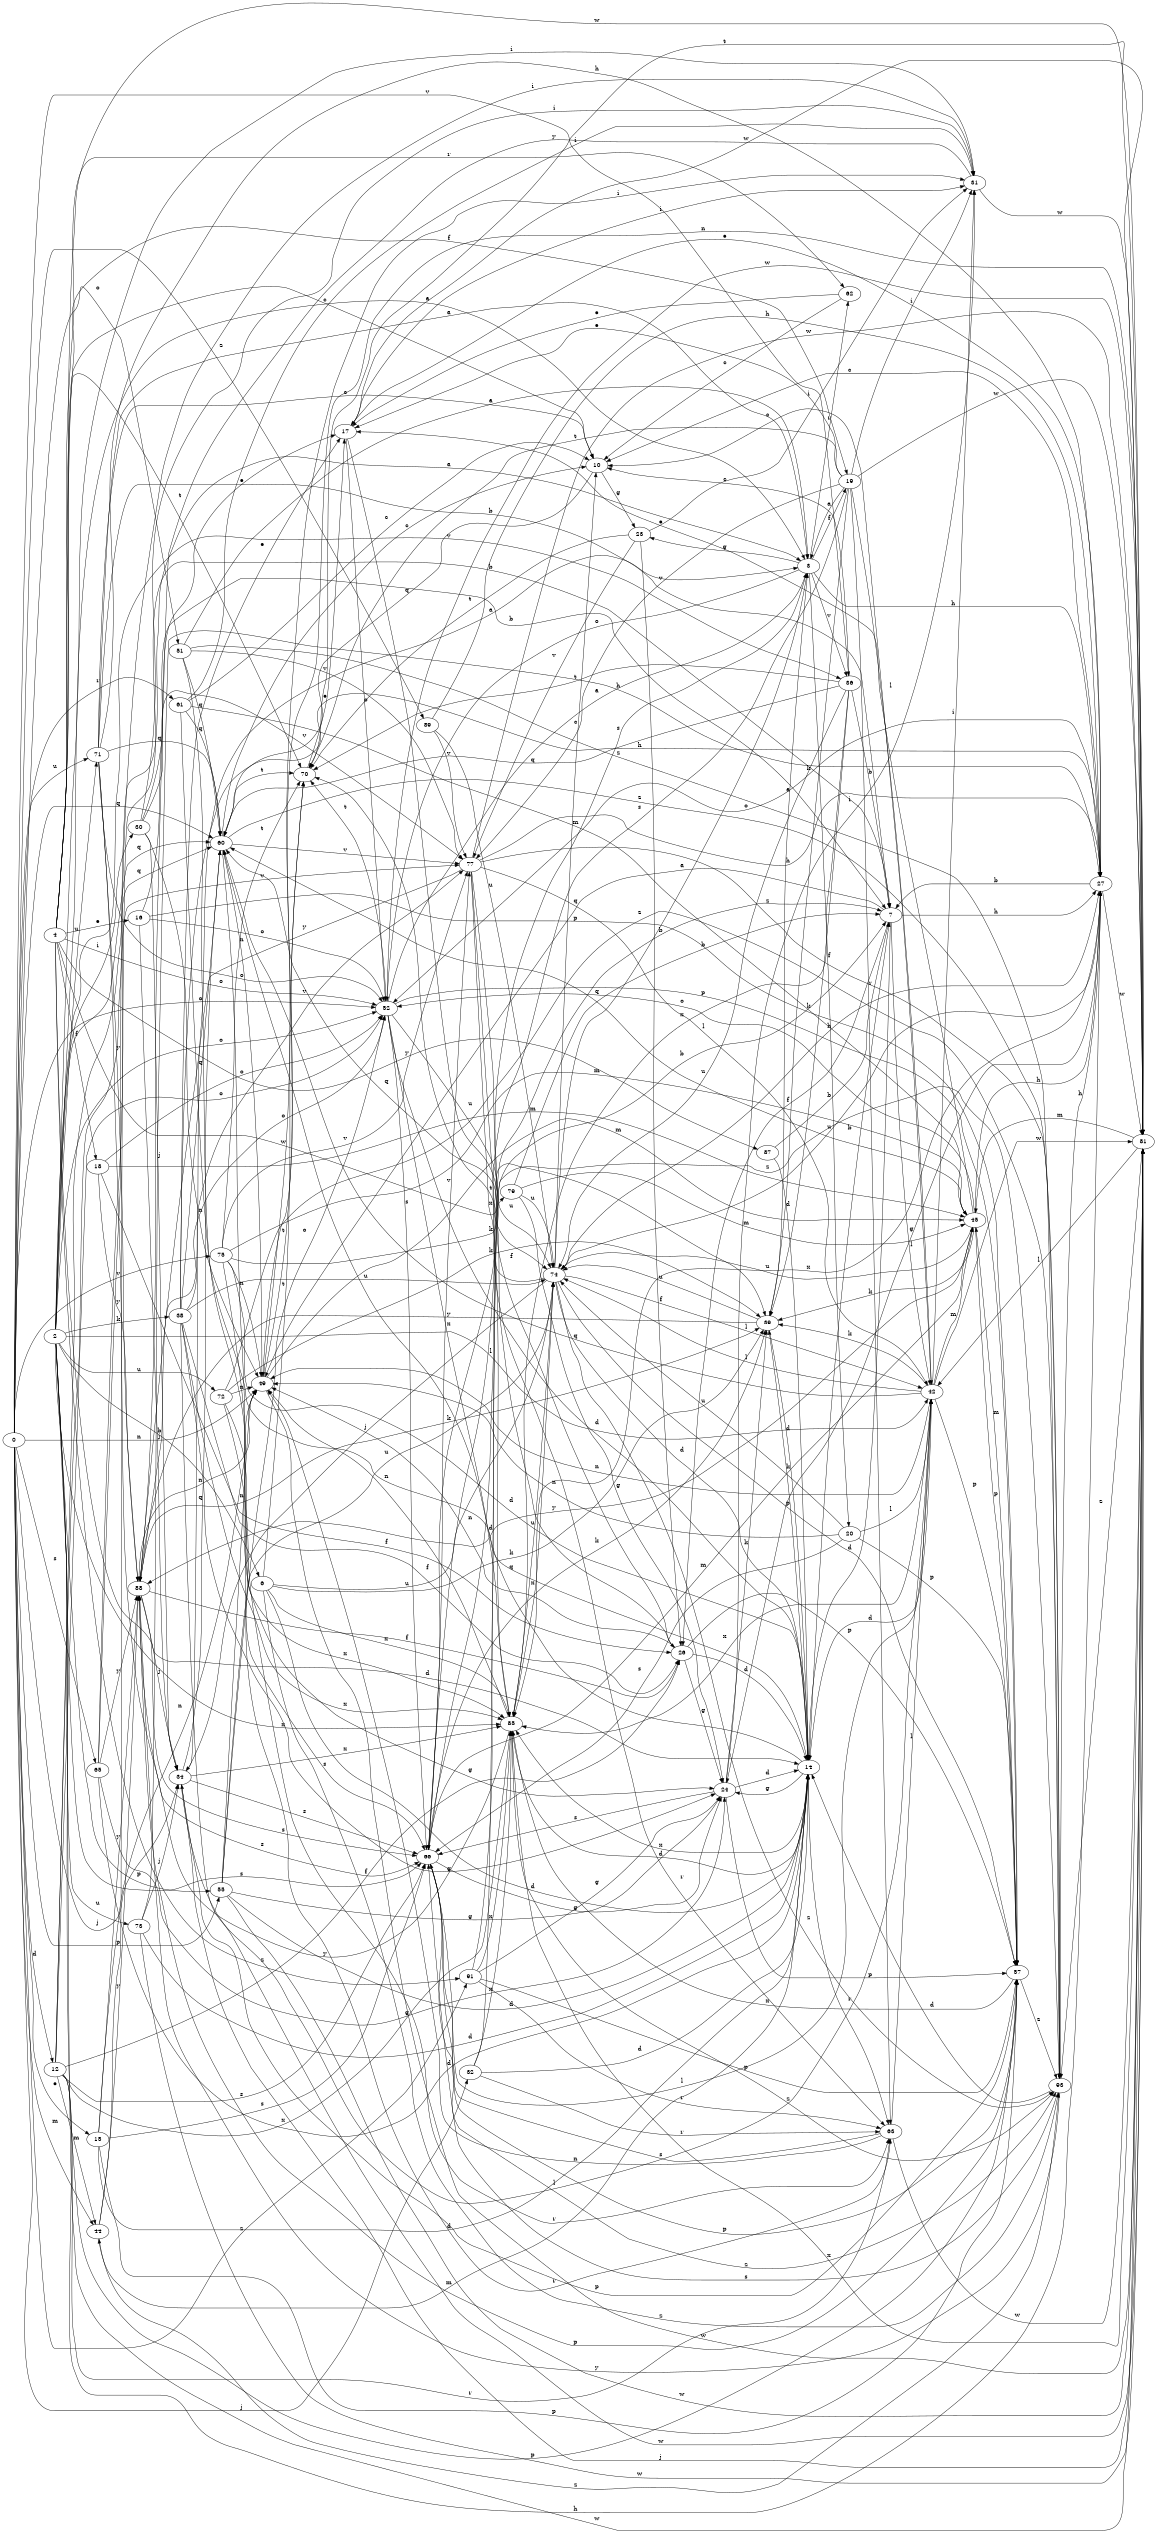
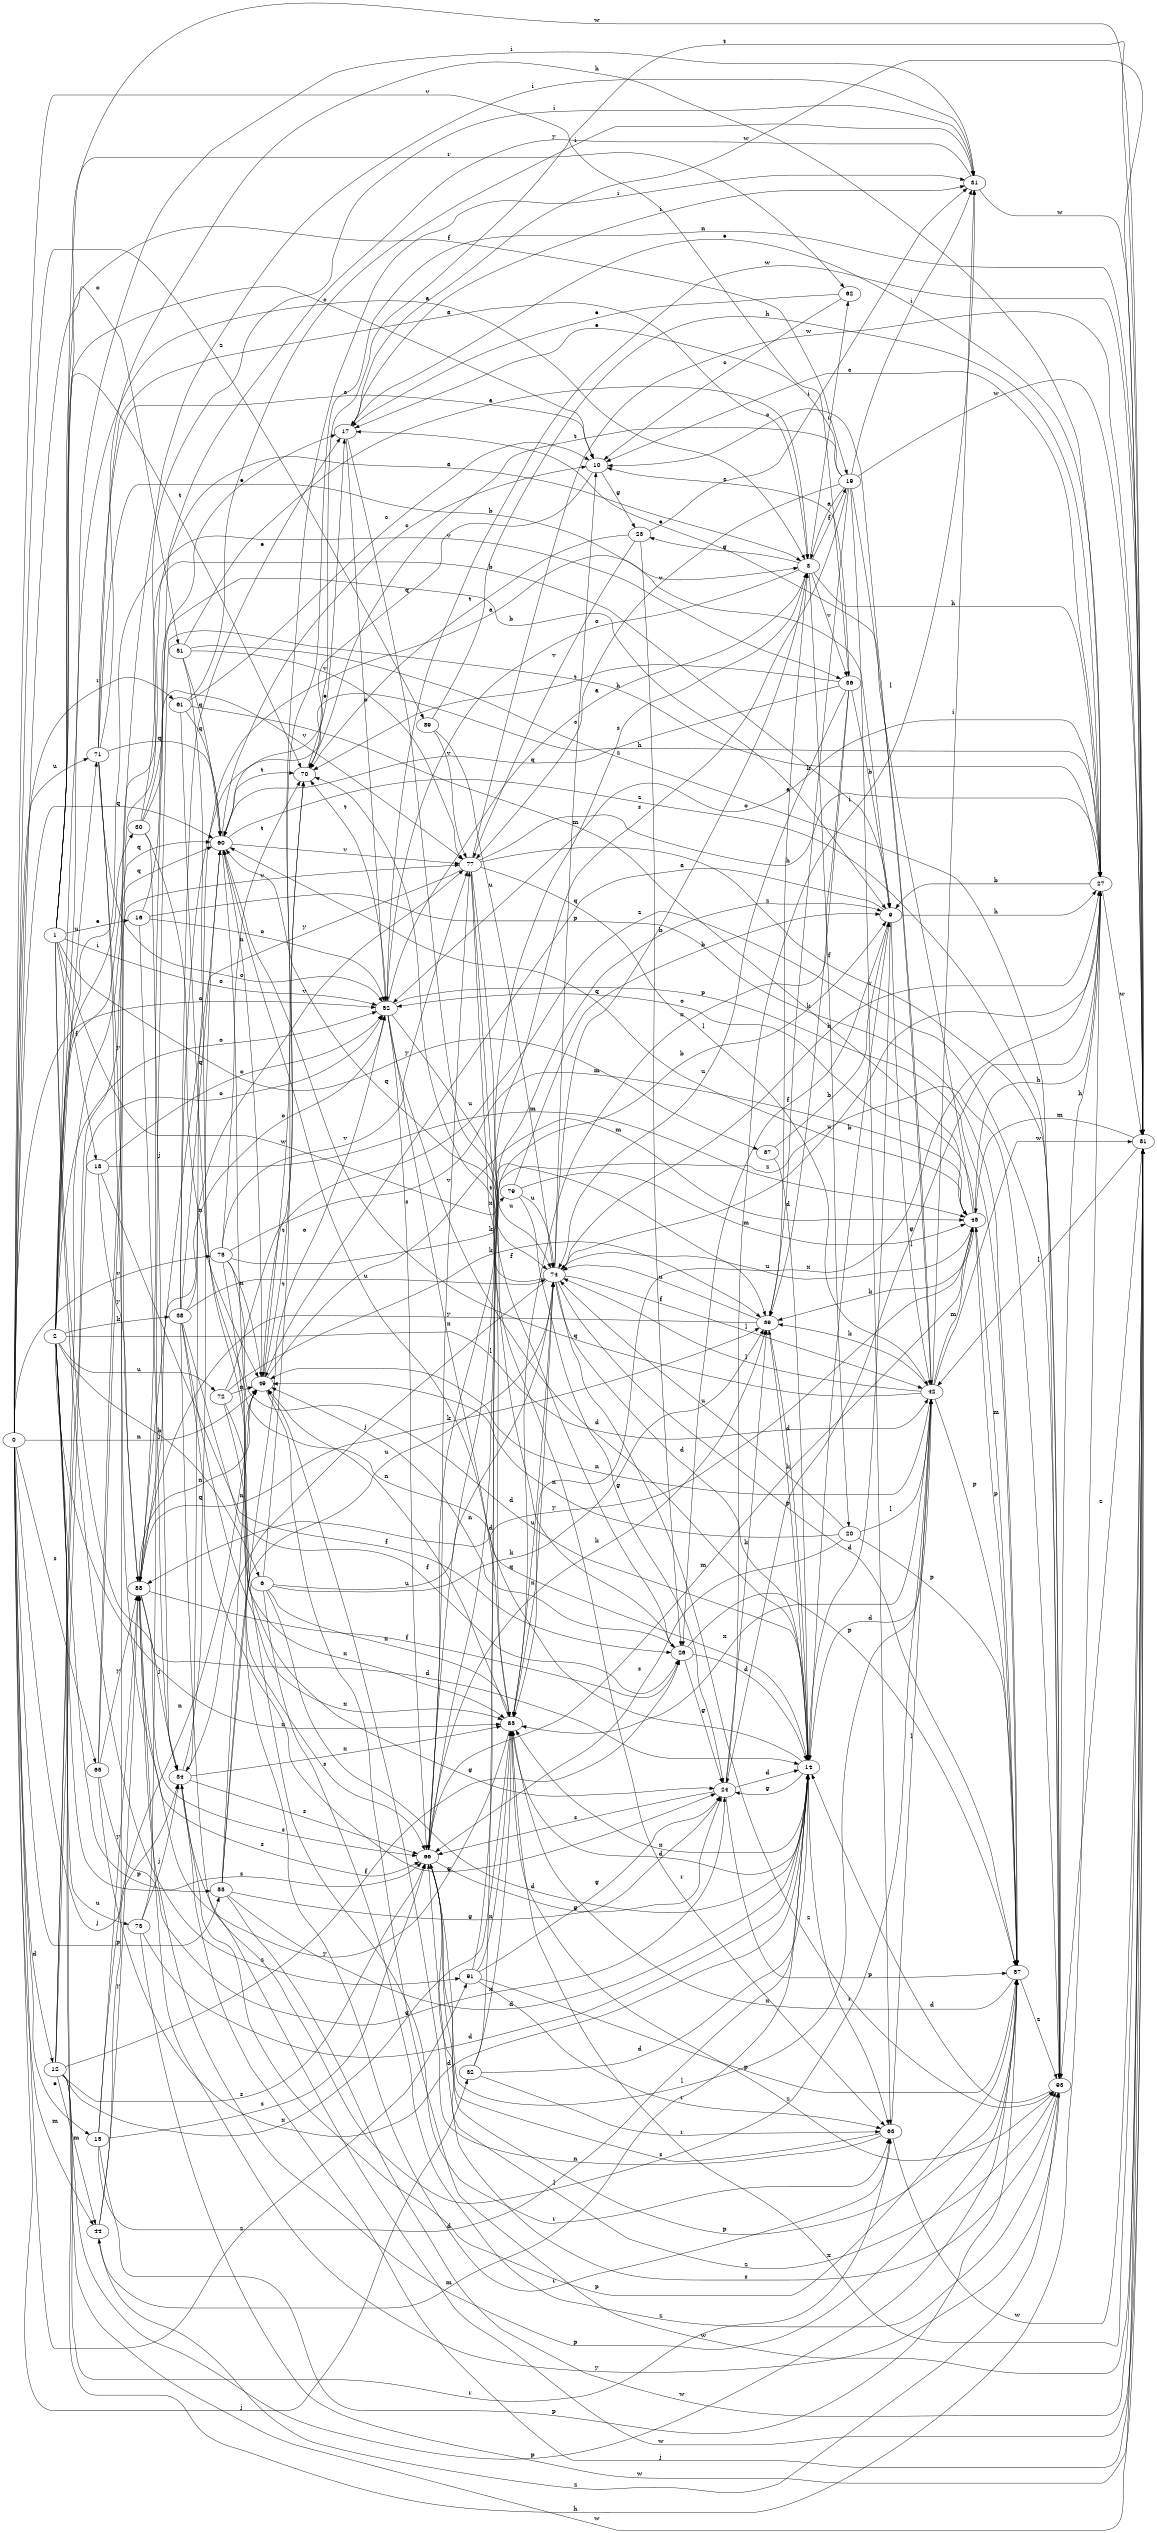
  strict digraph {
    rankdir=LR
    0
    12
    15
    32
    34
    44
    49
    51
    52
    55
    60
    61
    65
    71
    75
    n16 [label=36]
    89
    91
    66
    85
    27
    n22 [label=26]
    63
    77
    14
    57
    88
-   7
+   7 [label=9]
    3
    42
    93
    70
    81
    31
    45
    74
    24
    10
    39
-   1 [label=4]
+   1
    16
    18
    19
    62
    79
    87
    23
    17
    2
    6
    30
    38
    72
    73
    20
    0 -> 12 [label=d]
    0 -> 15 [label=e]
    0 -> 32 [label=j]
    0 -> 34 [label=j]
    0 -> 44 [label=m]
    0 -> 49 [label=n]
    0 -> 51 [label=o]
    0 -> 52 [label=o]
    0 -> 55 [label=p]
    0 -> 60 [label=q]
    0 -> 61 [label=r]
    0 -> 65 [label=s]
    0 -> 71 [label=u]
    0 -> 75 [label=v]
    0 -> n16 [label=v]
    0 -> 89 [label=z]
    0 -> 91 [label=z]
    12 -> 44 [label=m]
    12 -> 52 [label=o]
    12 -> 60 [label=q]
    12 -> 66 [label=s]
    12 -> 85 [label=x]
    12 -> 27 [label=h]
    12 -> n22 [label=f]
    12 -> 63 [label=r]
    12 -> 77 [label=v]
    15 -> 49 [label=n]
    15 -> 66 [label=s]
    15 -> 14 [label=d]
    15 -> 57 [label=p]
    15 -> 88 [label=y]
    32 -> 85 [label=x]
    32 -> 63 [label=r]
    32 -> 14 [label=d]
    32 -> 7 [label=b]
    34 -> 60 [label=q]
    34 -> 66 [label=s]
    34 -> 85 [label=x]
    34 -> 57 [label=p]
    34 -> 3 [label=a]
    34 -> 42 [label=l]
    44 -> 88 [label=y]
    44 -> 7 [label=b]
    44 -> 93 [label=z]
    49 -> 70 [label=t]
    49 -> 81 [label=w]
    49 -> 31 [label=i]
    49 -> 45 [label=m]
    51 -> 60 [label=q]
    51 -> 85 [label=x]
    51 -> 77 [label=v]
    51 -> 3 [label=a]
    51 -> 93 [label=z]
    52 -> 66 [label=s]
    52 -> 85 [label=x]
    52 -> 14 [label=d]
    52 -> 57 [label=p]
    52 -> 3 [label=a]
    52 -> 70 [label=t]
    52 -> 81 [label=w]
    52 -> 74 [label=u]
    55 -> 49 [label=n]
    55 -> 52 [label=o]
    55 -> 14 [label=d]
    55 -> 81 [label=w]
    55 -> 74 [label=u]
    55 -> 24 [label=g]
    60 -> 49 [label=n]
    60 -> 63 [label=r]
    60 -> 77 [label=v]
    60 -> 93 [label=z]
    60 -> 70 [label=t]
    60 -> 10 [label=c]
    61 -> 60 [label=q]
    61 -> 14 [label=d]
    61 -> 31 [label=i]
    61 -> 45 [label=m]
    61 -> 10 [label=c]
    65 -> 14 [label=d]
    65 -> 88 [label=y]
    65 -> 3 [label=a]
    65 -> 31 [label=i]
    65 -> 24 [label=g]
    71 -> 52 [label=o]
    71 -> 60 [label=q]
    71 -> 66 [label=s]
    71 -> 27 [label=h]
    71 -> 88 [label=y]
    71 -> 7 [label=b]
    71 -> 3 [label=a]
    71 -> 10 [label=c]
    75 -> 49 [label=n]
    75 -> 77 [label=v]
    75 -> 14 [label=d]
    75 -> 70 [label=t]
    75 -> 45 [label=m]
    75 -> 24 [label=g]
    75 -> 39 [label=k]
    n16 -> 60 [label=q]
    n16 -> 85 [label=x]
    n16 -> 7 [label=b]
    n16 -> 70 [label=t]
    n16 -> 74 [label=u]
    n16 -> 10 [label=c]
    n16 -> 39 [label=k]
    89 -> 27 [label=h]
    89 -> 77 [label=v]
    89 -> 74 [label=u]
    91 -> 85 [label=x]
    91 -> 63 [label=r]
    91 -> 57 [label=p]
    91 -> 93 [label=z]
    91 -> 24 [label=g]
    66 -> 77 [label=v]
    66 -> 57 [label=p]
    66 -> 7 [label=b]
    66 -> 42 [label=l]
    66 -> 93 [label=z]
    66 -> 45 [label=m]
    66 -> 24 [label=g]
    66 -> 39 [label=k]
    85 -> 49 [label=n]
    85 -> 14 [label=d]
    85 -> 88 [label=y]
    85 -> 93 [label=z]
    85 -> 74 [label=u]
    27 -> 52 [label=o]
    27 -> 85 [label=x]
    27 -> 7 [label=b]
    27 -> 81 [label=w]
    27 -> 74 [label=u]
    27 -> 24 [label=g]
    27 -> 10 [label=c]
    27 -> 17 [label=e]
    n22 -> 49 [label=n]
    n22 -> 14 [label=d]
    n22 -> 57 [label=p]
    n22 -> 70 [label=t]
    n22 -> 24 [label=g]
    63 -> 49 [label=n]
    63 -> 66 [label=s]
    63 -> 42 [label=l]
    63 -> 81 [label=w]
    77 -> 85 [label=x]
    77 -> 27 [label=h]
    77 -> 63 [label=r]
    77 -> 88 [label=y]
    77 -> 42 [label=l]
    77 -> 93 [label=z]
    77 -> 81 [label=w]
    77 -> 74 [label=u]
    14 -> 44 [label=m]
    14 -> 60 [label=q]
    14 -> 85 [label=x]
    14 -> 63 [label=r]
    14 -> 7 [label=b]
    14 -> 24 [label=g]
    14 -> 39 [label=k]
    57 -> 85 [label=x]
    57 -> 93 [label=z]
    57 -> 45 [label=m]
    88 -> 34 [label=j]
    88 -> 49 [label=n]
    88 -> 66 [label=s]
    88 -> n22 [label=f]
    88 -> 77 [label=v]
    88 -> 57 [label=p]
    88 -> 39 [label=k]
    7 -> 49 [label=q]
    7 -> 27 [label=h]
    7 -> n22 [label=f]
    7 -> 14 [label=d]
    7 -> 42 [label=l]
    3 -> 52 [label=o]
    3 -> n16 [label=v]
    3 -> 66 [label=s]
    3 -> 27 [label=h]
    3 -> 19 [label=f]
    3 -> 62 [label=r]
    3 -> 23 [label=g]
    3 -> 20 [label=f]
    42 -> 49 [label=n]
    42 -> 60 [label=q]
    42 -> 85 [label=x]
    42 -> 14 [label=d]
    42 -> 57 [label=p]
    42 -> 81 [label=w]
    42 -> 31 [label=i]
    42 -> 45 [label=m]
    42 -> 74 [label=l]
    42 -> 10 [label=c]
    42 -> 39 [label=k]
    93 -> 66 [label=s]
    93 -> 27 [label=h]
    93 -> 14 [label=d]
    93 -> 88 [label=y]
    70 -> 17 [label=e]
    81 -> 34 [label=j]
    81 -> 49 [label=n]
    81 -> 85 [label=x]
    81 -> 42 [label=l]
    81 -> 93 [label=z]
    81 -> 70 [label=t]
    81 -> 45 [label=m]
    31 -> 88 [label=y]
    31 -> 81 [label=w]
    45 -> 52 [label=o]
    45 -> 60 [label=q]
    45 -> 27 [label=h]
    45 -> 57 [label=p]
    45 -> 88 [label=y]
    45 -> 74 [label=u]
    45 -> 39 [label=k]
    45 -> 17 [label=e]
    74 -> 34 [label=j]
    74 -> 60 [label=q]
    74 -> 85 [label=x]
    74 -> 27 [label=h]
    74 -> 14 [label=d]
    74 -> 57 [label=p]
    74 -> 3 [label=a]
    74 -> 42 [label=l]
    74 -> 93 [label=z]
    74 -> 10 [label=c]
    24 -> 66 [label=s]
    24 -> 14 [label=d]
    24 -> 57 [label=p]
    24 -> 31 [label=i]
    24 -> 39 [label=k]
    10 -> 60 [label=q]
    10 -> 23 [label=g]
    39 -> 14 [label=d]
    39 -> 88 [label=y]
    39 -> 3 [label=a]
    39 -> 74 [label=u]
    1 -> 52 [label=o]
    1 -> 91 [label=z]
    1 -> 14 [label=d]
    1 -> 70 [label=t]
    1 -> 81 [label=w]
    1 -> 10 [label=c]
    1 -> 16 [label=e]
    1 -> 18 [label=f]
    1 -> 19 [label=f]
    1 -> 62 [label=r]
    1 -> 79 [label=w]
    1 -> 87 [label=y]
    16 -> 34 [label=j]
    16 -> 52 [label=o]
    16 -> 57 [label=p]
    16 -> 17 [label=e]
    18 -> 52 [label=o]
    18 -> n22 [label=f]
    18 -> 88 [label=y]
    18 -> 45 [label=m]
    19 -> 66 [label=s]
    19 -> 63 [label=r]
    19 -> 77 [label=v]
    19 -> 3 [label=a]
    19 -> 42 [label=l]
    19 -> 70 [label=t]
    19 -> 81 [label=w]
    19 -> 31 [label=i]
    19 -> 39 [label=k]
    19 -> 17 [label=e]
    62 -> 10 [label=c]
    62 -> 17 [label=e]
    79 -> 7 [label=b]
    79 -> 45 [label=m]
    79 -> 74 [label=u]
    79 -> 24 [label=g]
    87 -> 14 [label=d]
    87 -> 7 [label=b]
    23 -> n22 [label=f]
    23 -> 77 [label=v]
    23 -> 70 [label=t]
    23 -> 31 [label=i]
    17 -> 52 [label=o]
    17 -> n22 [label=f]
    17 -> 81 [label=w]
    17 -> 31 [label=i]
    2 -> 52 [label=o]
    2 -> 55 [label=p]
    2 -> 60 [label=q]
    2 -> 71 [label=u]
    2 -> n16 [label=v]
    2 -> 66 [label=s]
    2 -> 85 [label=x]
    2 -> 57 [label=p]
    2 -> 3 [label=a]
    2 -> 42 [label=l]
    2 -> 81 [label=w]
    2 -> 31 [label=i]
    2 -> 6 [label=b]
    2 -> 30 [label=i]
    2 -> 38 [label=k]
    2 -> 72 [label=u]
    2 -> 73 [label=u]
    6 -> 85 [label=x]
    6 -> 14 [label=d]
    6 -> 93 [label=z]
    6 -> 70 [label=t]
    6 -> 74 [label=u]
    6 -> 39 [label=k]
    30 -> 34 [label=j]
    30 -> 49 [label=n]
    30 -> 77 [label=v]
    30 -> 7 [label=b]
    30 -> 31 [label=i]
    38 -> 52 [label=o]
    38 -> 60 [label=q]
    38 -> 85 [label=x]
    38 -> 27 [label=h]
    38 -> n22 [label=f]
    38 -> 81 [label=w]
    38 -> 74 [label=u]
    38 -> 24 [label=g]
    38 -> 17 [label=e]
    72 -> 49 [label=n]
    72 -> 66 [label=s]
    72 -> 63 [label=r]
    72 -> 93 [label=z]
    72 -> 39 [label=k]
    73 -> 34 [label=j]
    73 -> 27 [label=h]
    73 -> 14 [label=d]
    73 -> 81 [label=w]
    20 -> 49 [label=n]
    20 -> 66 [label=s]
    20 -> 57 [label=p]
    20 -> 42 [label=l]
    20 -> 74 [label=u]
  }
